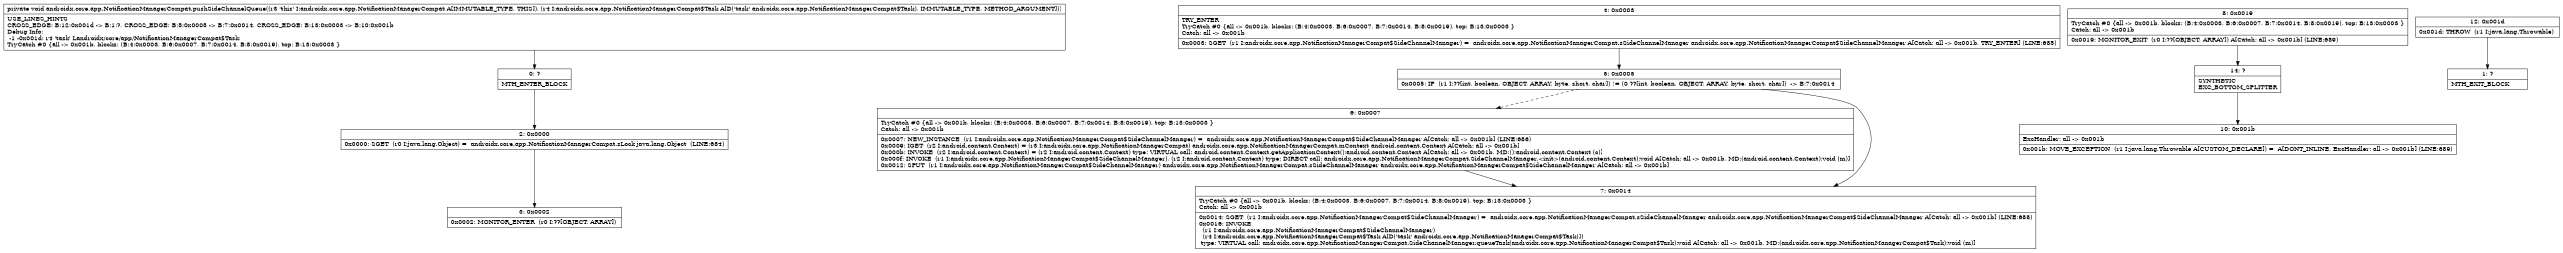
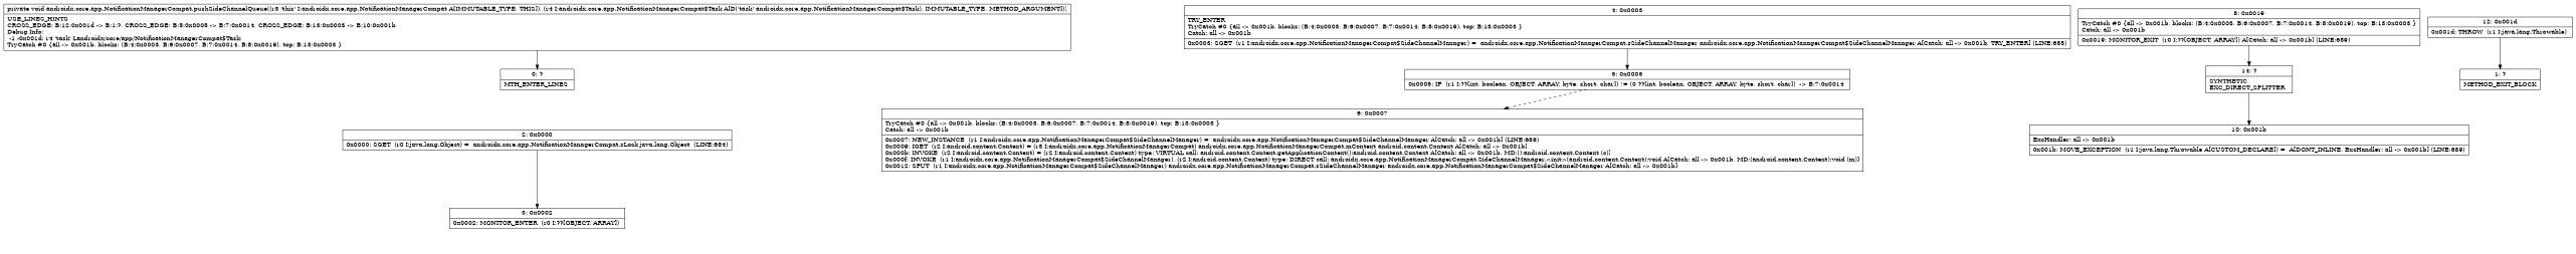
  digraph {
    node [shape=record]
-   n1 [label="{0\:\ ?|MTH_ENTER_BLOCK\l}"]
+   n1 [label="{0\:\ ?|MTH_ENTER_LINES\l}"]
    n2 [label="{2\:\ 0x0000|0x0000: SGET  (r0 I:java.lang.Object) =  androidx.core.app.NotificationManagerCompat.sLock java.lang.Object  (LINE:684)\l}"]
    n3 [label="{3\:\ 0x0002|0x0002: MONITOR_ENTER  (r0 I:??[OBJECT, ARRAY]) \l}"]
    n4 [label="{4\:\ 0x0003|TRY_ENTER\lTryCatch #0 \{all \-\> 0x001b, blocks: (B:4:0x0003, B:6:0x0007, B:7:0x0014, B:8:0x0019), top: B:13:0x0003 \}\lCatch: all \-\> 0x001b\l|0x0003: SGET  (r1 I:androidx.core.app.NotificationManagerCompat$SideChannelManager) =  androidx.core.app.NotificationManagerCompat.sSideChannelManager androidx.core.app.NotificationManagerCompat$SideChannelManager A[Catch: all \-\> 0x001b, TRY_ENTER] (LINE:685)\l}"]
    n5 [label="{5\:\ 0x0005|0x0005: IF  (r1 I:??[int, boolean, OBJECT, ARRAY, byte, short, char]) != (0 ??[int, boolean, OBJECT, ARRAY, byte, short, char])  \-\> B:7:0x0014 \l}"]
    n6 [label="{10\:\ 0x001b|ExcHandler: all \-\> 0x001b\l|0x001b: MOVE_EXCEPTION  (r1 I:java.lang.Throwable A[CUSTOM_DECLARE]) =  A[DONT_INLINE, ExcHandler: all \-\> 0x001b] (LINE:689)\l}"]
    n7 [label="{6\:\ 0x0007|TryCatch #0 \{all \-\> 0x001b, blocks: (B:4:0x0003, B:6:0x0007, B:7:0x0014, B:8:0x0019), top: B:13:0x0003 \}\lCatch: all \-\> 0x001b\l|0x0007: NEW_INSTANCE  (r1 I:androidx.core.app.NotificationManagerCompat$SideChannelManager) =  androidx.core.app.NotificationManagerCompat$SideChannelManager A[Catch: all \-\> 0x001b] (LINE:686)\l0x0009: IGET  (r2 I:android.content.Context) = (r3 I:androidx.core.app.NotificationManagerCompat) androidx.core.app.NotificationManagerCompat.mContext android.content.Context A[Catch: all \-\> 0x001b]\l0x000b: INVOKE  (r2 I:android.content.Context) = (r2 I:android.content.Context) type: VIRTUAL call: android.content.Context.getApplicationContext():android.content.Context A[Catch: all \-\> 0x001b, MD:():android.content.Context (c)]\l0x000f: INVOKE  (r1 I:androidx.core.app.NotificationManagerCompat$SideChannelManager), (r2 I:android.content.Context) type: DIRECT call: androidx.core.app.NotificationManagerCompat.SideChannelManager.\<init\>(android.content.Context):void A[Catch: all \-\> 0x001b, MD:(android.content.Context):void (m)]\l0x0012: SPUT  (r1 I:androidx.core.app.NotificationManagerCompat$SideChannelManager) androidx.core.app.NotificationManagerCompat.sSideChannelManager androidx.core.app.NotificationManagerCompat$SideChannelManager A[Catch: all \-\> 0x001b]\l}"]
-   n8 [label="{7\:\ 0x0014|TryCatch #0 \{all \-\> 0x001b, blocks: (B:4:0x0003, B:6:0x0007, B:7:0x0014, B:8:0x0019), top: B:13:0x0003 \}\lCatch: all \-\> 0x001b\l|0x0014: SGET  (r1 I:androidx.core.app.NotificationManagerCompat$SideChannelManager) =  androidx.core.app.NotificationManagerCompat.sSideChannelManager androidx.core.app.NotificationManagerCompat$SideChannelManager A[Catch: all \-\> 0x001b] (LINE:688)\l0x0016: INVOKE  \l  (r1 I:androidx.core.app.NotificationManagerCompat$SideChannelManager)\l  (r4 I:androidx.core.app.NotificationManagerCompat$Task A[D('task' androidx.core.app.NotificationManagerCompat$Task)])\l type: VIRTUAL call: androidx.core.app.NotificationManagerCompat.SideChannelManager.queueTask(androidx.core.app.NotificationManagerCompat$Task):void A[Catch: all \-\> 0x001b, MD:(androidx.core.app.NotificationManagerCompat$Task):void (m)]\l}"]
    n9 [label="{8\:\ 0x0019|TryCatch #0 \{all \-\> 0x001b, blocks: (B:4:0x0003, B:6:0x0007, B:7:0x0014, B:8:0x0019), top: B:13:0x0003 \}\lCatch: all \-\> 0x001b\l|0x0019: MONITOR_EXIT  (r0 I:??[OBJECT, ARRAY]) A[Catch: all \-\> 0x001b] (LINE:689)\l}"]
-   n10 [label="{14\:\ ?|SYNTHETIC\lEXC_BOTTOM_SPLITTER\l}"]
-   n11 [label="{1\:\ ?|MTH_EXIT_BLOCK\l}"]
+   n10 [label="{14\:\ ?|SYNTHETIC\lEXC_DIRECT_SPLITTER\l}"]
+   n11 [label="{1\:\ ?|METHOD_EXIT_BLOCK\l}"]
    n12 [label="{12\:\ 0x001d|0x001d: THROW  (r1 I:java.lang.Throwable) \l}"]
    n13 [label="{private void androidx.core.app.NotificationManagerCompat.pushSideChannelQueue((r3 'this' I:androidx.core.app.NotificationManagerCompat A[IMMUTABLE_TYPE, THIS]), (r4 I:androidx.core.app.NotificationManagerCompat$Task A[D('task' androidx.core.app.NotificationManagerCompat$Task), IMMUTABLE_TYPE, METHOD_ARGUMENT]))  | USE_LINES_HINTS\lCROSS_EDGE: B:12:0x001d \-\> B:1:?, CROSS_EDGE: B:5:0x0005 \-\> B:7:0x0014, CROSS_EDGE: B:13:0x0003 \-\> B:10:0x001b\lDebug Info:\l  \-1 \-0x001d: r4 'task' Landroidx\/core\/app\/NotificationManagerCompat$Task;\lTryCatch #0 \{all \-\> 0x001b, blocks: (B:4:0x0003, B:6:0x0007, B:7:0x0014, B:8:0x0019), top: B:13:0x0003 \}\l}"]
-   n1 -> n2
    n2 -> n3
    n4 -> n5
    n5 -> n7 [style=dashed]
-   n5 -> n8
-   n7 -> n8
    n9 -> n10
    n10 -> n6
    n12 -> n11
    n13 -> n1
  }
